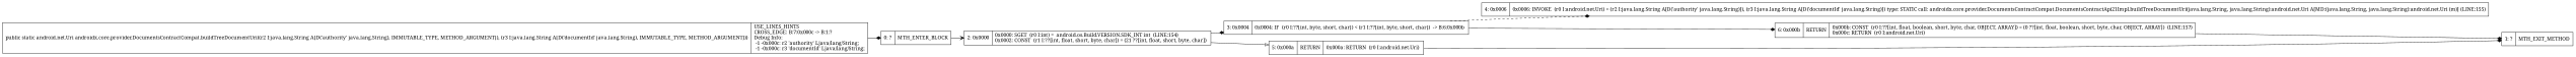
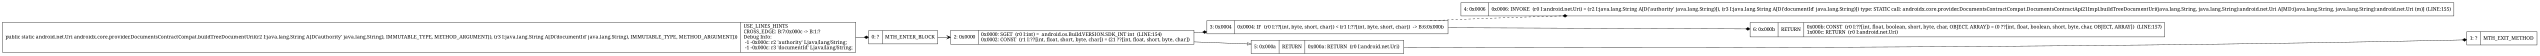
  digraph {
    fontname="Noto Serif"
    rankdir=LR
    node [fontname="Noto Serif" shape=record]
    edge [arrowhead=diamond fontname="Noto Serif"]
    n1 [label="{0\:\ ?|MTH_ENTER_BLOCK\l}"]
    n2 [label="{2\:\ 0x0000|0x0000: SGET  (r0 I:int) =  android.os.Build.VERSION.SDK_INT int  (LINE:154)\l0x0002: CONST  (r1 I:??[int, float, short, byte, char]) = (21 ??[int, float, short, byte, char]) \l}"]
    n3 [label="{3\:\ 0x0004|0x0004: IF  (r0 I:??[int, byte, short, char]) \< (r1 I:??[int, byte, short, char])  \-\> B:6:0x000b \l}"]
    n4 [label="{5\:\ 0x000a|RETURN\l|0x000a: RETURN  (r0 I:android.net.Uri) \l}"]
    n5 [label="{4\:\ 0x0006|0x0006: INVOKE  (r0 I:android.net.Uri) = (r2 I:java.lang.String A[D('authority' java.lang.String)]), (r3 I:java.lang.String A[D('documentId' java.lang.String)]) type: STATIC call: androidx.core.provider.DocumentsContractCompat.DocumentsContractApi21Impl.buildTreeDocumentUri(java.lang.String, java.lang.String):android.net.Uri A[MD:(java.lang.String, java.lang.String):android.net.Uri (m)] (LINE:155)\l}"]
-   n6 [label="{6\:\ 0x000b|RETURN\l|0x000b: CONST  (r0 I:??[int, float, boolean, short, byte, char, OBJECT, ARRAY]) = (0 ??[int, float, boolean, short, byte, char, OBJECT, ARRAY])  (LINE:157)\l0x000c: RETURN  (r0 I:android.net.Uri) \l}"]
+   n6 [label="{6\:\ 0x000b|RETURN\l|0x000b: CONST  (r0 I:??[int, float, boolean, short, byte, char, OBJECT, ARRAY]) = (0 ??[int, float, boolean, short, byte, char, OBJECT, ARRAY])  (LINE:157)\l1x000c: RETURN  (r0 I:android.net.Uri) \l}"]
    n7 [label="{1\:\ ?|MTH_EXIT_METHOD\l}"]
    n8 [label="{public static android.net.Uri androidx.core.provider.DocumentsContractCompat.buildTreeDocumentUri((r2 I:java.lang.String A[D('authority' java.lang.String), IMMUTABLE_TYPE, METHOD_ARGUMENT]), (r3 I:java.lang.String A[D('documentId' java.lang.String), IMMUTABLE_TYPE, METHOD_ARGUMENT]))  | USE_LINES_HINTS\lCROSS_EDGE: B:7:0x000c \-\> B:1:?\lDebug Info:\l  \-1 \-0x000c: r2 'authority' Ljava\/lang\/String;\l  \-1 \-0x000c: r3 'documentId' Ljava\/lang\/String;\l}"]
    n1 -> n2 [arrowhead=vee]
    n2 -> n3
    n2 -> n4 [arrowhead=onormal]
    n3 -> n5 [style=dashed]
    n3 -> n6
    n4 -> n7
-   n6 -> n7
    n8 -> n1
  }
